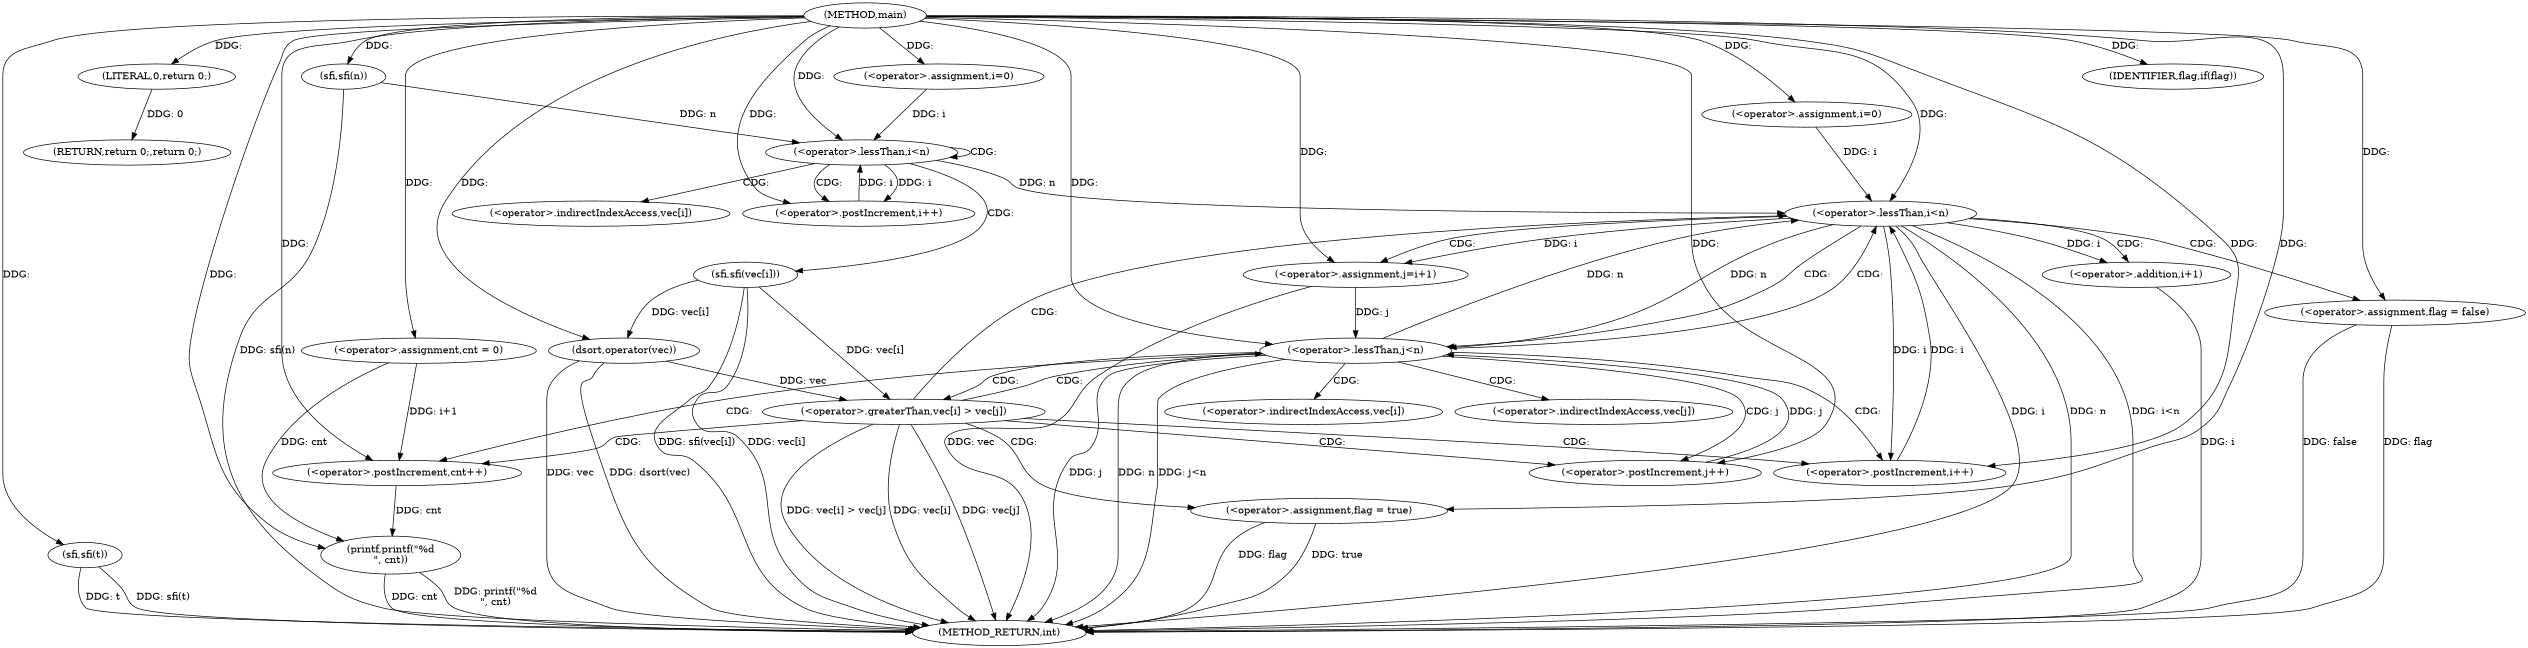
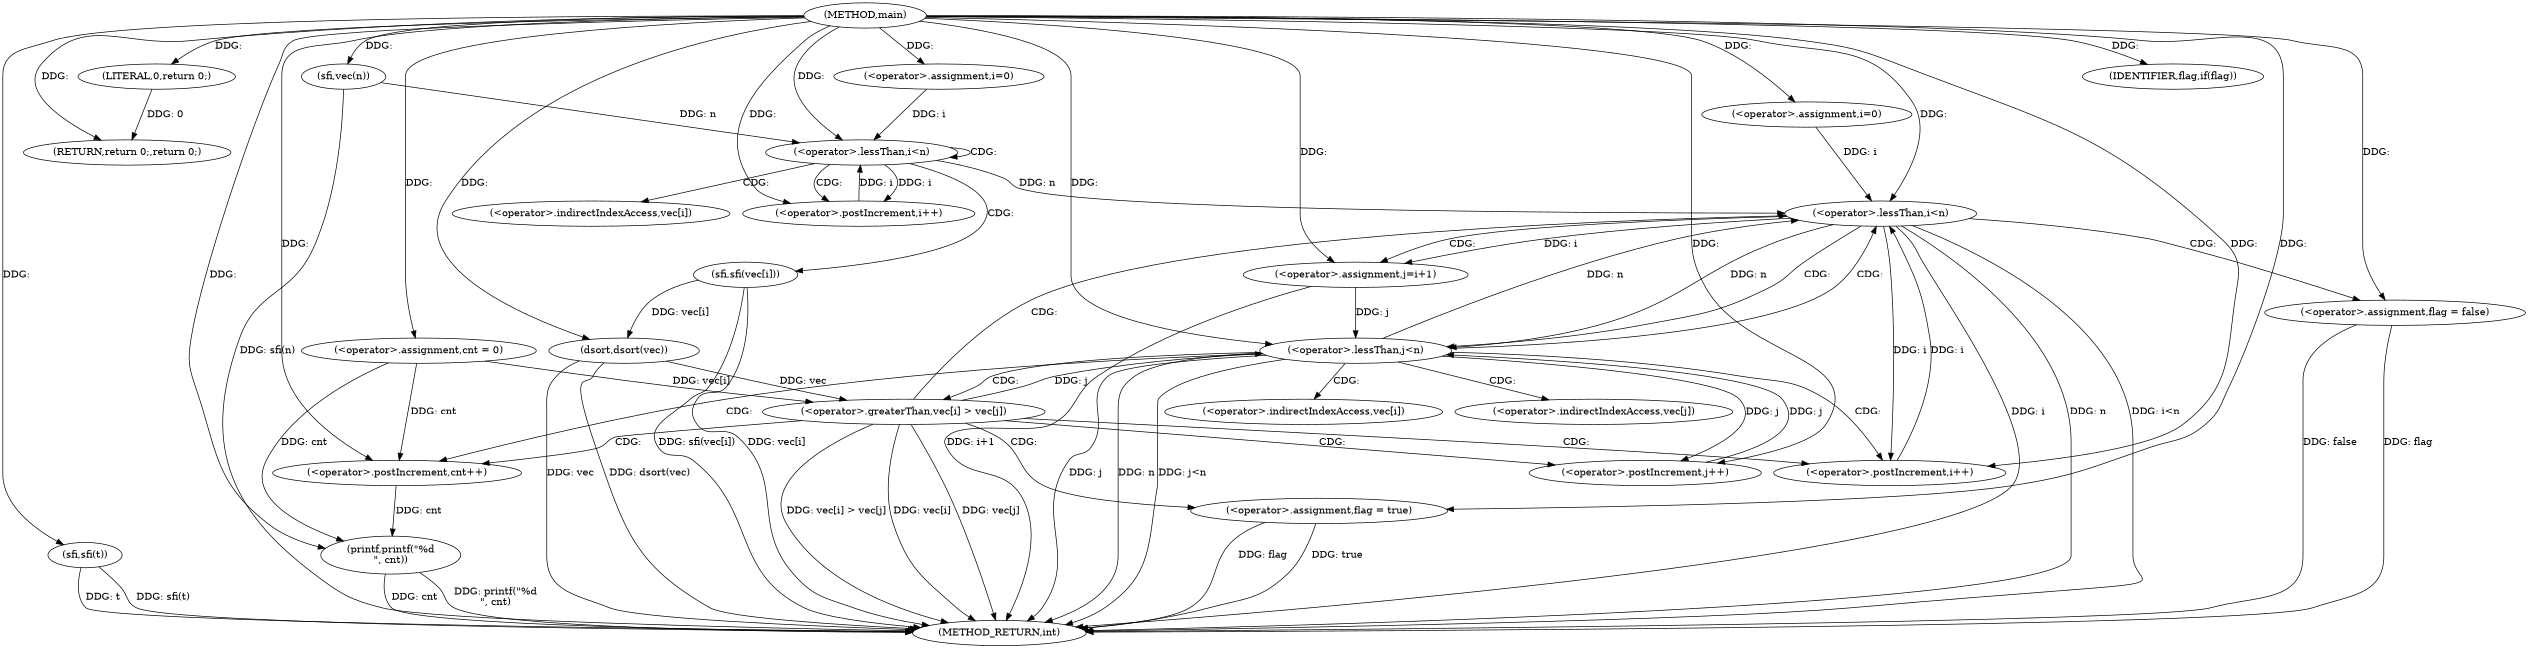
  digraph {
    n1 [label="(METHOD,main)"]
    n2 [label="(sfi,sfi(t))"]
    n3 [label="(RETURN,return 0;,return 0;)"]
-   n4 [label="(sfi,sfi(n))"]
-   n5 [label="(dsort,operator(vec))"]
+   n4 [label="(sfi,vec(n))"]
+   n5 [label="(dsort,dsort(vec))"]
    n6 [label="(<operator>.assignment,cnt = 0)"]
    n7 [label="(printf,printf(\"%d\n\", cnt))"]
    n8 [label="(LITERAL,0,return 0;)"]
    n9 [label="(<operator>.assignment,i=0)"]
    n10 [label="(<operator>.lessThan,i<n)"]
    n11 [label="(<operator>.postIncrement,i++)"]
    n12 [label="(<operator>.assignment,i=0)"]
    n13 [label="(<operator>.lessThan,i<n)"]
    n14 [label="(<operator>.postIncrement,i++)"]
    n15 [label="(<operator>.assignment,flag = false)"]
    n16 [label="(<operator>.assignment,j=i+1)"]
    n17 [label="(<operator>.lessThan,j<n)"]
    n18 [label="(<operator>.postIncrement,j++)"]
    n19 [label="(IDENTIFIER,flag,if(flag))"]
    n20 [label="(<operator>.postIncrement,cnt++)"]
    n21 [label="(<operator>.assignment,flag = true)"]
    n22 [label="(METHOD_RETURN,int)"]
    n23 [label="(<operator>.greaterThan,vec[i] > vec[j])"]
    n24 [label="(sfi,sfi(vec[i]))"]
    n25 [label="(<operator>.indirectIndexAccess,vec[i])"]
-   n26 [label="(<operator>.addition,i+1)"]
    n27 [label="(<operator>.indirectIndexAccess,vec[i])"]
    n28 [label="(<operator>.indirectIndexAccess,vec[j])"]
    n1 -> n2 [label="DDG: "]
+   n1 -> n3 [label="DDG: "]
    n1 -> n4 [label="DDG: "]
    n1 -> n5 [label="DDG: "]
    n1 -> n6 [label="DDG: "]
    n1 -> n7 [label="DDG: "]
    n1 -> n8 [label="DDG: "]
    n1 -> n9 [label="DDG: "]
    n1 -> n10 [label="DDG: "]
    n1 -> n11 [label="DDG: "]
    n1 -> n12 [label="DDG: "]
    n1 -> n13 [label="DDG: "]
    n1 -> n14 [label="DDG: "]
    n1 -> n15 [label="DDG: "]
    n1 -> n16 [label="DDG: "]
    n1 -> n17 [label="DDG: "]
    n1 -> n18 [label="DDG: "]
    n1 -> n19 [label="DDG: "]
    n1 -> n20 [label="DDG: "]
    n1 -> n21 [label="DDG: "]
    n2 -> n22 [label="DDG: t"]
    n2 -> n22 [label="DDG: sfi(t)"]
    n4 -> n10 [label="DDG: n"]
    n4 -> n22 [label="DDG: sfi(n)"]
    n5 -> n22 [label="DDG: vec"]
    n5 -> n22 [label="DDG: dsort(vec)"]
    n5 -> n23 [label="DDG: vec"]
    n6 -> n7 [label="DDG: cnt"]
-   n6 -> n20 [label="DDG: i+1"]
+   n6 -> n20 [label="DDG: cnt"]
    n7 -> n22 [label="DDG: cnt"]
    n7 -> n22 [label="DDG: printf(\"%d\n\", cnt)"]
    n8 -> n3 [label="DDG: 0"]
    n9 -> n10 [label="DDG: i"]
    n10 -> n10 [label="CDG: "]
    n10 -> n11 [label="DDG: i"]
    n10 -> n11 [label="CDG: "]
    n10 -> n13 [label="DDG: n"]
    n10 -> n24 [label="CDG: "]
    n10 -> n25 [label="CDG: "]
    n11 -> n10 [label="DDG: i"]
    n12 -> n13 [label="DDG: i"]
    n13 -> n14 [label="DDG: i"]
    n13 -> n15 [label="CDG: "]
    n13 -> n16 [label="DDG: i"]
    n13 -> n16 [label="CDG: "]
    n13 -> n17 [label="DDG: n"]
    n13 -> n17 [label="CDG: "]
    n13 -> n22 [label="DDG: i"]
    n13 -> n22 [label="DDG: n"]
    n13 -> n22 [label="DDG: i<n"]
-   n13 -> n26 [label="DDG: i"]
-   n13 -> n26 [label="CDG: "]
    n14 -> n13 [label="DDG: i"]
    n15 -> n22 [label="DDG: flag"]
    n15 -> n22 [label="DDG: false"]
    n16 -> n17 [label="DDG: j"]
-   n16 -> n22 [label="DDG: vec"]
+   n16 -> n22 [label="DDG: i+1"]
    n17 -> n13 [label="DDG: n"]
    n17 -> n13 [label="CDG: "]
    n17 -> n14 [label="CDG: "]
-   n17 -> n18 [label="CDG: j"]
+   n17 -> n18 [label="DDG: j"]
    n17 -> n20 [label="CDG: "]
    n17 -> n22 [label="DDG: j"]
    n17 -> n22 [label="DDG: n"]
    n17 -> n22 [label="DDG: j<n"]
    n17 -> n23 [label="CDG: "]
    n17 -> n27 [label="CDG: "]
    n17 -> n28 [label="CDG: "]
    n18 -> n17 [label="DDG: j"]
    n20 -> n7 [label="DDG: cnt"]
    n21 -> n22 [label="DDG: flag"]
    n21 -> n22 [label="DDG: true"]
    n23 -> n13 [label="CDG: "]
    n23 -> n14 [label="CDG: "]
-   n23 -> n17 [label="CDG: "]
+   n23 -> n17 [label="DDG: j"]
    n23 -> n18 [label="CDG: "]
    n23 -> n20 [label="CDG: "]
    n23 -> n21 [label="CDG: "]
    n23 -> n22 [label="DDG: vec[i]"]
    n23 -> n22 [label="DDG: vec[j]"]
    n23 -> n22 [label="DDG: vec[i] > vec[j]"]
    n24 -> n5 [label="DDG: vec[i]"]
    n24 -> n22 [label="DDG: vec[i]"]
    n24 -> n22 [label="DDG: sfi(vec[i])"]
-   n24 -> n23 [label="DDG: vec[i]"]
-   n26 -> n22 [label="DDG: i"]
+   n6 -> n23 [label="DDG: vec[i]"]
  }
